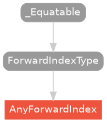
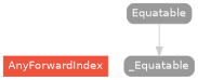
  strict digraph {
    node [color="#999999" fillcolor="#999999" fontcolor=white fontname=Helvetica fontsize=12 margin="0.07,0.05" shape=box style="filled,rounded"]
    edge [color="#cccccc"]
    AnyForwardIndex [color="#ee543d" fillcolor="#ee543d" height=0.3 style=filled]
+   Equatable [height=0.3]
    n3 [height=0.3 label=_Equatable]
-   ForwardIndexType [height=0.3]
    subgraph sub_1 {
      rank=max
      AnyForwardIndex
    }
-   n3 -> ForwardIndexType
-   ForwardIndexType -> AnyForwardIndex
+   Equatable -> n3
  }
